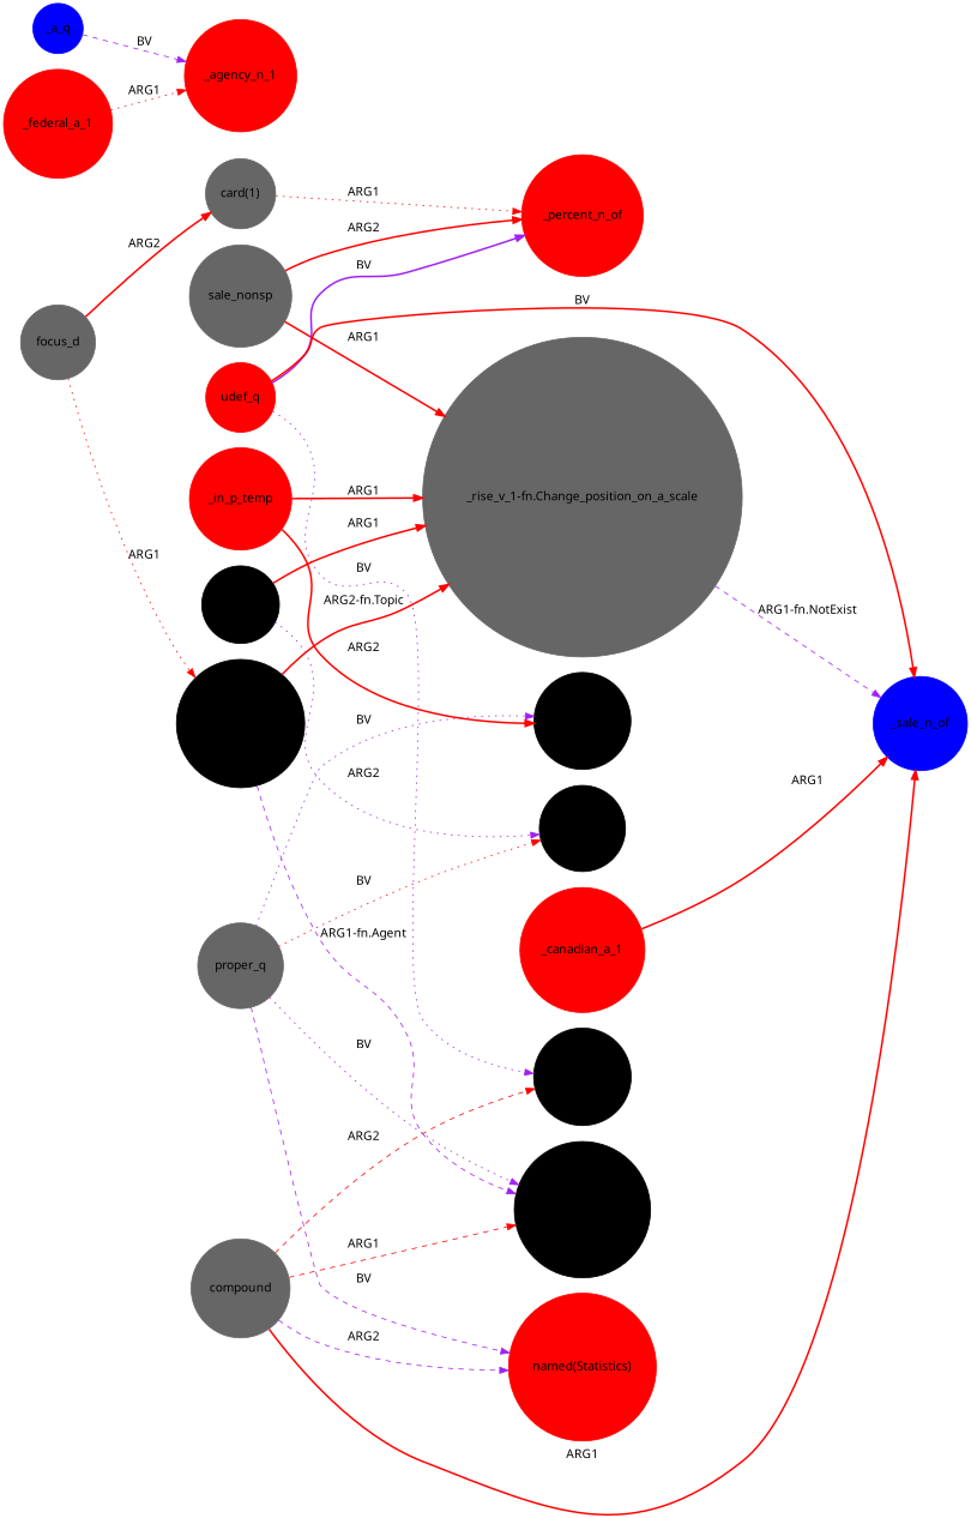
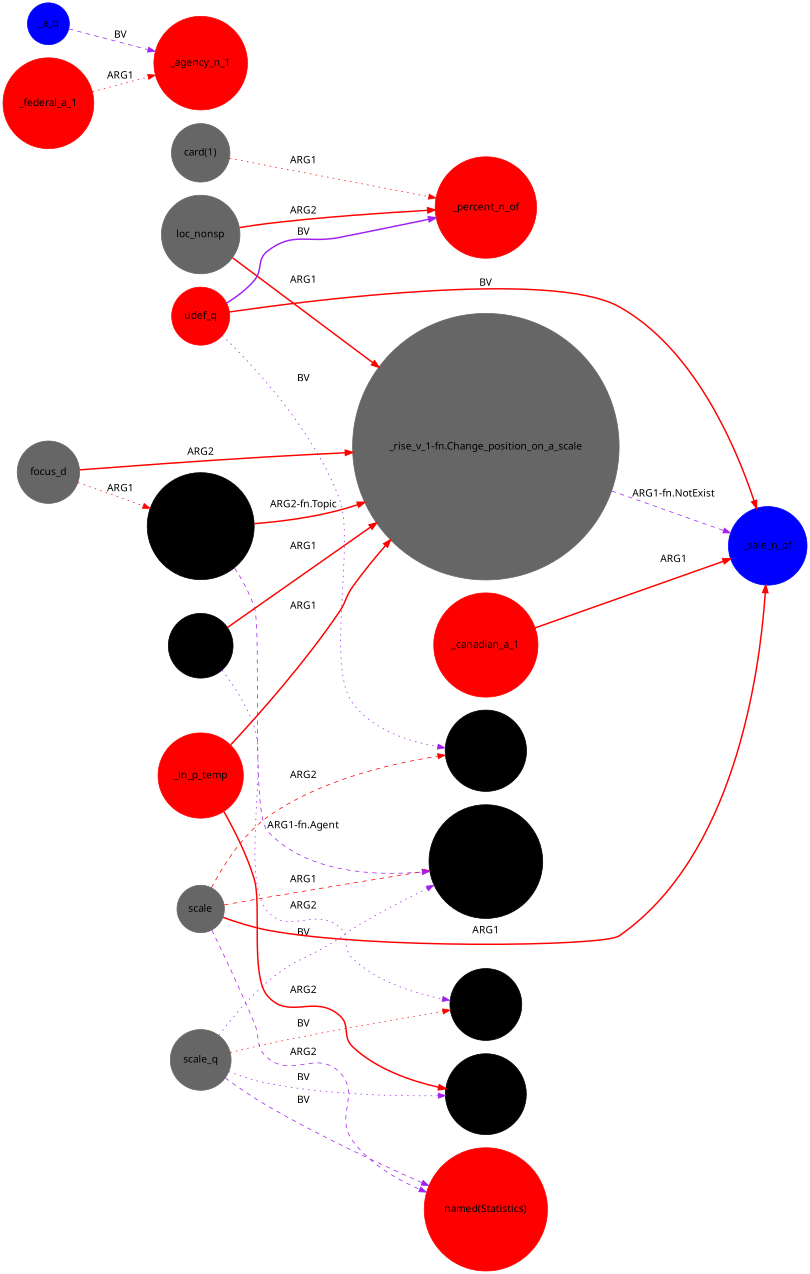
  digraph {
    fontname="Noto Sans"
    rankdir=LR
    node [color=red fontname="Noto Sans" shape=circle style=filled]
    edge [color=red fontname="Noto Sans" style=bold]
    _percent_n_of
    "card(1)" [color=gray40]
    "mofy(Jul)" [color=black]
-   proper_q [color=gray40]
+   proper_q [color=gray40 label=scale_q]
    "named(Canada)" [color=black]
    "named(Statistics)"
    "mofy(Aug)" [color=black]
    _sale_n_of [color=blue]
    "_rise_v_1-fn.Change_position_on_a_scale" [color=gray40]
-   compound [color=gray40]
+   compound [color=gray40 label=scale]
    _retail_n_1 [color=black]
    _canadian_a_1
    focus_d [color=gray40]
    "_say_v_to-fn.IN" [color=black]
    _agency_n_1
    _in_p_temp
-   loc_nonsp [color=gray40 label=sale_nonsp]
+   loc_nonsp [color=gray40]
    udef_q
    _a_q [color=blue]
    _federal_a_1
    _from_p [color=black]
    "card(1)" -> _percent_n_of [label=ARG1 style=dotted]
    proper_q -> "mofy(Jul)" [label=BV style=dotted]
    proper_q -> "named(Canada)" [color=purple label=BV style=dotted]
    proper_q -> "named(Statistics)" [color=purple label=BV style=dashed]
    proper_q -> "mofy(Aug)" [color=purple label=BV style=dotted]
    "_rise_v_1-fn.Change_position_on_a_scale" -> _sale_n_of [color=purple label="ARG1-fn.NotExist" style=dashed]
    compound -> "named(Canada)" [label=ARG1 style=dashed]
    compound -> "named(Statistics)" [color=purple label=ARG2 style=dashed]
    compound -> _sale_n_of [label=ARG1]
    compound -> _retail_n_1 [label=ARG2 style=dashed]
    _canadian_a_1 -> _sale_n_of [label=ARG1]
-   focus_d -> "card(1)" [label=ARG2]
+   focus_d -> "_rise_v_1-fn.Change_position_on_a_scale" [label=ARG2]
    focus_d -> "_say_v_to-fn.IN" [label=ARG1 style=dotted]
    "_say_v_to-fn.IN" -> "named(Canada)" [color=purple label="ARG1-fn.Agent" style=dashed]
    "_say_v_to-fn.IN" -> "_rise_v_1-fn.Change_position_on_a_scale" [label="ARG2-fn.Topic"]
    _in_p_temp -> "mofy(Aug)" [label=ARG2]
    _in_p_temp -> "_rise_v_1-fn.Change_position_on_a_scale" [label=ARG1]
    loc_nonsp -> _percent_n_of [label=ARG2]
    loc_nonsp -> "_rise_v_1-fn.Change_position_on_a_scale" [label=ARG1]
    udef_q -> _percent_n_of [color=purple label=BV]
    udef_q -> _sale_n_of [label=BV]
    udef_q -> _retail_n_1 [color=purple label=BV style=dotted]
    _a_q -> _agency_n_1 [color=purple label=BV style=dashed]
    _federal_a_1 -> _agency_n_1 [label=ARG1 style=dotted]
    _from_p -> "mofy(Jul)" [color=purple label=ARG2 style=dotted]
    _from_p -> "_rise_v_1-fn.Change_position_on_a_scale" [label=ARG1]
  }
